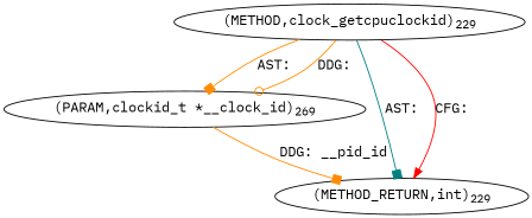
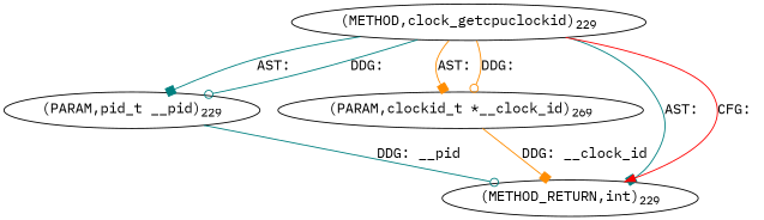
  digraph {
    fontname="IBM Plex Mono"
    node [fontname="IBM Plex Mono"]
    edge [arrowhead=box color=teal fontname="IBM Plex Mono"]
    n1 [label=<(METHOD,clock_getcpuclockid)<SUB>229</SUB>>]
+   n2 [label=<(PARAM,pid_t __pid)<SUB>229</SUB>>]
    n3 [label=<(PARAM,clockid_t *__clock_id)<SUB>269</SUB>>]
    n4 [label=<(METHOD_RETURN,int)<SUB>229</SUB>>]
+   n1 -> n2 [label="AST: "]
+   n1 -> n2 [arrowhead=odot label="DDG: "]
    n1 -> n3 [color=darkorange label="AST: "]
    n1 -> n3 [arrowhead=odot color=darkorange label="DDG: "]
    n1 -> n4 [label="AST: "]
    n1 -> n4 [arrowhead=normal color=red label="CFG: "]
-   n3 -> n4 [color=darkorange label="DDG: __pid_id"]
+   n2 -> n4 [arrowhead=odot label="DDG: __pid"]
+   n3 -> n4 [color=darkorange label="DDG: __clock_id"]
  }
